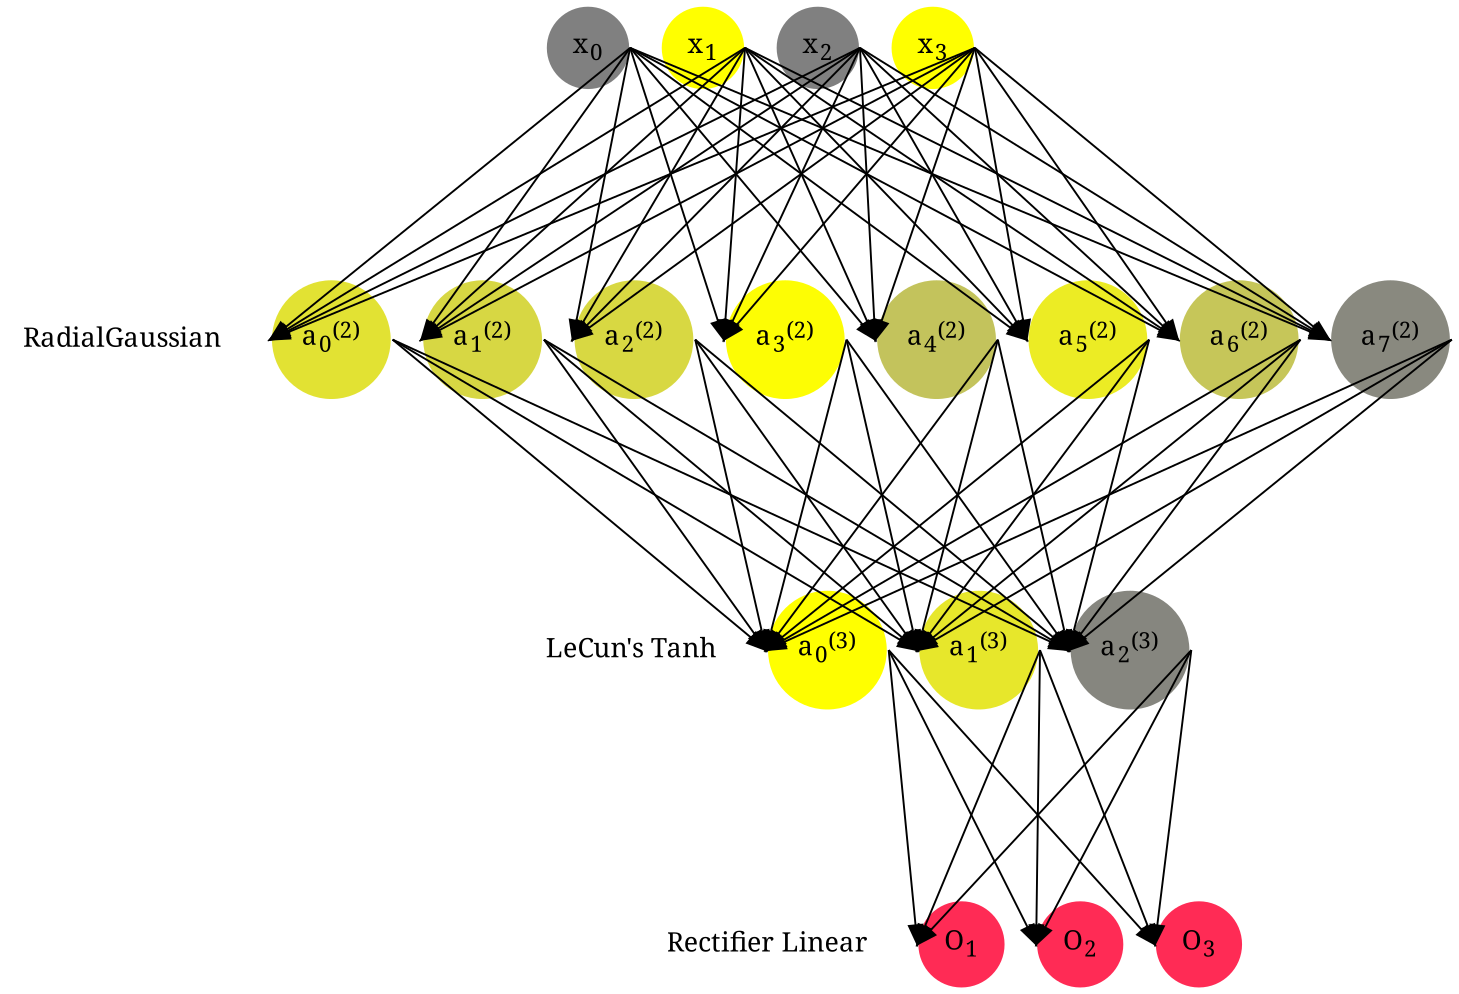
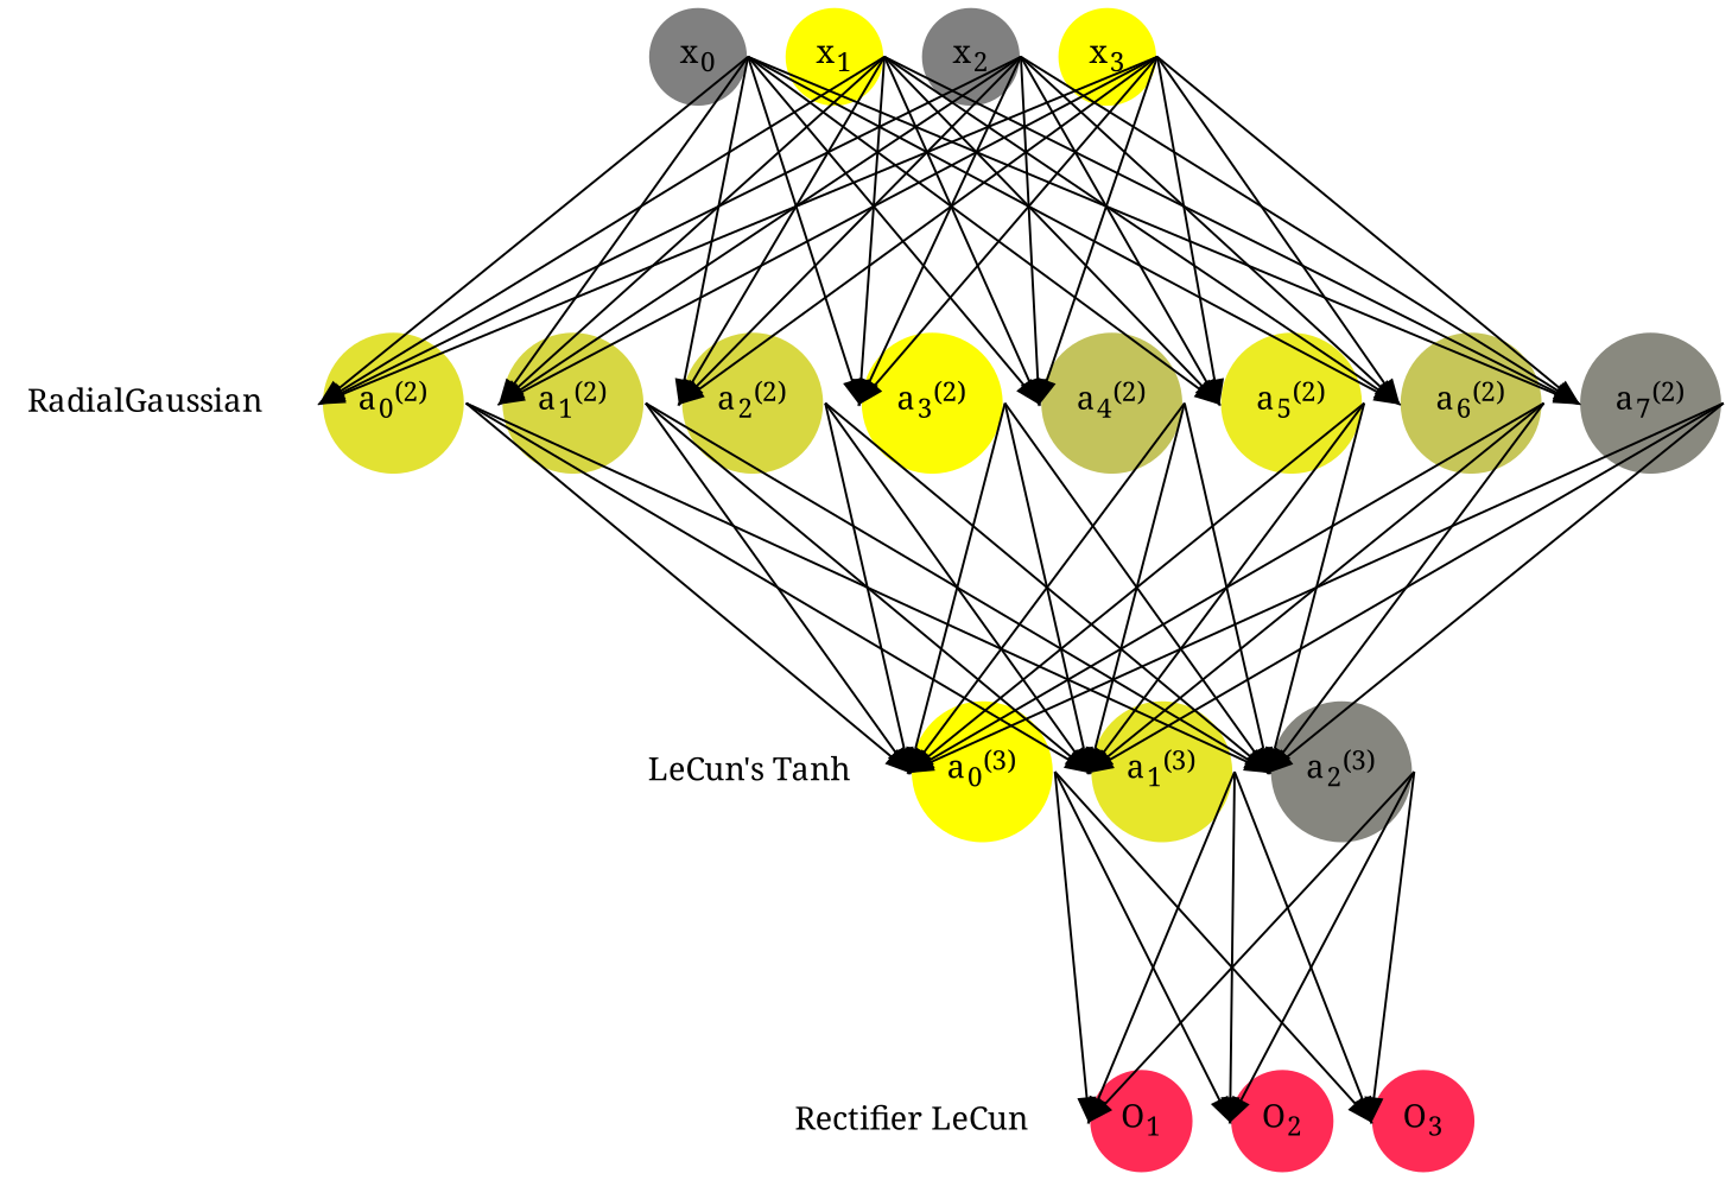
  digraph {
    rankdir=TB
    ranksep=1.4
    splines=false
    fontname="Noto Serif"
    node [shape=circle style=filled fontname="Noto Serif"]
    edge [headport=w style=solid tailport=e fontname="Noto Serif"]
    n1 [color="0.1667, 0.0, 0.5" fillcolor="0.1667, 0.0, 0.5" label=<x<sub>0</sub>>]
    n2 [color="0.1667, 1.0, 1.0" fillcolor="0.1667, 1.0, 1.0" label=<x<sub>1</sub>>]
    n3 [color="0.1667, 0.0, 0.5" fillcolor="0.1667, 0.0, 0.5" label=<x<sub>2</sub>>]
    n4 [color="0.1667, 1.0, 1.0" fillcolor="0.1667, 1.0, 1.0" label=<x<sub>3</sub>>]
    n5 [color="0.1667, 0.773036, 0.886518" fillcolor="0.1667, 0.773036, 0.886518" label=<a<sub>0</sub><sup>(2)</sup>>]
    n6 [color="0.1667, 0.686945, 0.843473" fillcolor="0.1667, 0.686945, 0.843473" label=<a<sub>1</sub><sup>(2)</sup>>]
    n7 [color="0.1667, 0.692785, 0.846392" fillcolor="0.1667, 0.692785, 0.846392" label=<a<sub>2</sub><sup>(2)</sup>>]
    n8 [color="0.1667, 0.982759, 0.991379" fillcolor="0.1667, 0.982759, 0.991379" label=<a<sub>3</sub><sup>(2)</sup>>]
    n9 [color="0.1667, 0.528593, 0.764297" fillcolor="0.1667, 0.528593, 0.764297" label=<a<sub>4</sub><sup>(2)</sup>>]
    n10 [color="0.1667, 0.845769, 0.922885" fillcolor="0.1667, 0.845769, 0.922885" label=<a<sub>5</sub><sup>(2)</sup>>]
    n11 [color="0.1667, 0.547736, 0.773868" fillcolor="0.1667, 0.547736, 0.773868" label=<a<sub>6</sub><sup>(2)</sup>>]
    n12 [color="0.1667, 0.075703, 0.537851" fillcolor="0.1667, 0.075703, 0.537851" label=<a<sub>7</sub><sup>(2)</sup>>]
    n13 [color="0.1667, 1.233325, 1.116662" fillcolor="0.1667, 1.233325, 1.116662" label=<a<sub>0</sub><sup>(3)</sup>>]
    n14 [color="0.1667, 0.811600, 0.905800" fillcolor="0.1667, 0.811600, 0.905800" label=<a<sub>1</sub><sup>(3)</sup>>]
    n15 [color="0.1667, 0.048988, 0.524494" fillcolor="0.1667, 0.048988, 0.524494" label=<a<sub>2</sub><sup>(3)</sup>>]
    n16 [color="0.9667, 0.83, 1.0" fillcolor="0.9667, 0.83, 1.0" label=<O<sub>1</sub>>]
    n17 [color="0.9667, 0.83, 1.0" fillcolor="0.9667, 0.83, 1.0" label=<O<sub>2</sub>>]
    n18 [color="0.9667, 0.83, 1.0" fillcolor="0.9667, 0.83, 1.0" label=<O<sub>3</sub>>]
    n19 [label=RadialGaussian shape=plaintext style=""]
    n20 [label="LeCun's Tanh" shape=plaintext style=""]
-   n21 [label="Rectifier Linear" shape=plaintext style=""]
+   n21 [label="Rectifier LeCun" shape=plaintext style=""]
    subgraph sub_1 {
      n1
    }
    subgraph sub_2 {
      n2
    }
    subgraph sub_3 {
      n3
    }
    subgraph sub_4 {
      n4
    }
    subgraph sub_5 {
      n5
    }
    subgraph sub_6 {
      n6
    }
    subgraph sub_7 {
      n7
    }
    subgraph sub_8 {
      n8
    }
    subgraph sub_9 {
      n9
    }
    subgraph sub_10 {
      n10
    }
    subgraph sub_11 {
      n11
    }
    subgraph sub_12 {
      n12
    }
    subgraph sub_13 {
      n13
    }
    subgraph sub_14 {
      n14
    }
    subgraph sub_15 {
      n15
    }
    subgraph sub_16 {
      n16
    }
    subgraph sub_17 {
      n17
    }
    subgraph sub_18 {
      n18
    }
    subgraph sub_19 {
      rank=same
      n1
      n2
      n3
      n4
    }
    subgraph sub_20 {
      rank=same
      n5
      n6
      n7
      n8
      n9
      n10
      n11
      n12
    }
    subgraph sub_21 {
      rank=same
      n13
      n14
      n15
    }
    subgraph sub_22 {
      rank=same
      n16
      n17
      n18
    }
    subgraph sub_23 {
      rank=same
      n5
      n19
    }
    subgraph sub_24 {
      rank=same
      n13
      n20
    }
    subgraph sub_25 {
      rank=same
      n16
      n21
    }
    n1 -> n2 [style=invis]
    n1 -> n5
    n1 -> n6
    n1 -> n7
    n1 -> n8
    n1 -> n9
    n1 -> n10
    n1 -> n11
    n1 -> n12
    n2 -> n3 [style=invis]
    n2 -> n5
    n2 -> n6
    n2 -> n7
    n2 -> n8
    n2 -> n9
    n2 -> n10
    n2 -> n11
    n2 -> n12
    n3 -> n4 [style=invis]
    n3 -> n5
    n3 -> n6
    n3 -> n7
    n3 -> n8
    n3 -> n9
    n3 -> n10
    n3 -> n11
    n3 -> n12
    n4 -> n5
    n4 -> n6
    n4 -> n7
    n4 -> n8
    n4 -> n9
    n4 -> n10
    n4 -> n11
    n4 -> n12
    n5 -> n6 [style=invis]
    n5 -> n13
    n5 -> n14
    n5 -> n15
    n6 -> n7 [style=invis]
    n6 -> n13
    n6 -> n14
    n6 -> n15
    n7 -> n8 [style=invis]
    n7 -> n13
    n7 -> n14
    n7 -> n15
    n8 -> n9 [style=invis]
    n8 -> n13
    n8 -> n14
    n8 -> n15
    n9 -> n10 [style=invis]
    n9 -> n13
    n9 -> n14
    n9 -> n15
    n10 -> n11 [style=invis]
    n10 -> n13
    n10 -> n14
    n10 -> n15
    n11 -> n12 [style=invis]
    n11 -> n13
    n11 -> n14
    n11 -> n15
    n12 -> n13
    n12 -> n14
    n12 -> n15
    n13 -> n14 [style=invis]
    n13 -> n16
    n13 -> n17
    n13 -> n18
    n14 -> n15 [style=invis]
    n14 -> n16
    n14 -> n17
    n14 -> n18
    n15 -> n16
    n15 -> n17
    n15 -> n18
    n16 -> n17 [style=invis]
    n17 -> n18 [style=invis]
    n19 -> n5 [style=invis]
    n20 -> n13 [style=invis]
    n21 -> n16 [style=invis]
  }
